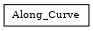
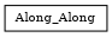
  digraph {
    rankdir=TB
    fontname="DejaVu Serif"
-   n1 [color=black fillcolor=white fontname="DejaVu Serif" fontsize=10 height=0.2 label=Along_Curve shape=record style=filled width=0.4]
+   n1 [color=black fillcolor=white fontname="DejaVu Serif" fontsize=10 height=0.2 label=Along_Along shape=record style=filled width=0.4]
  }
